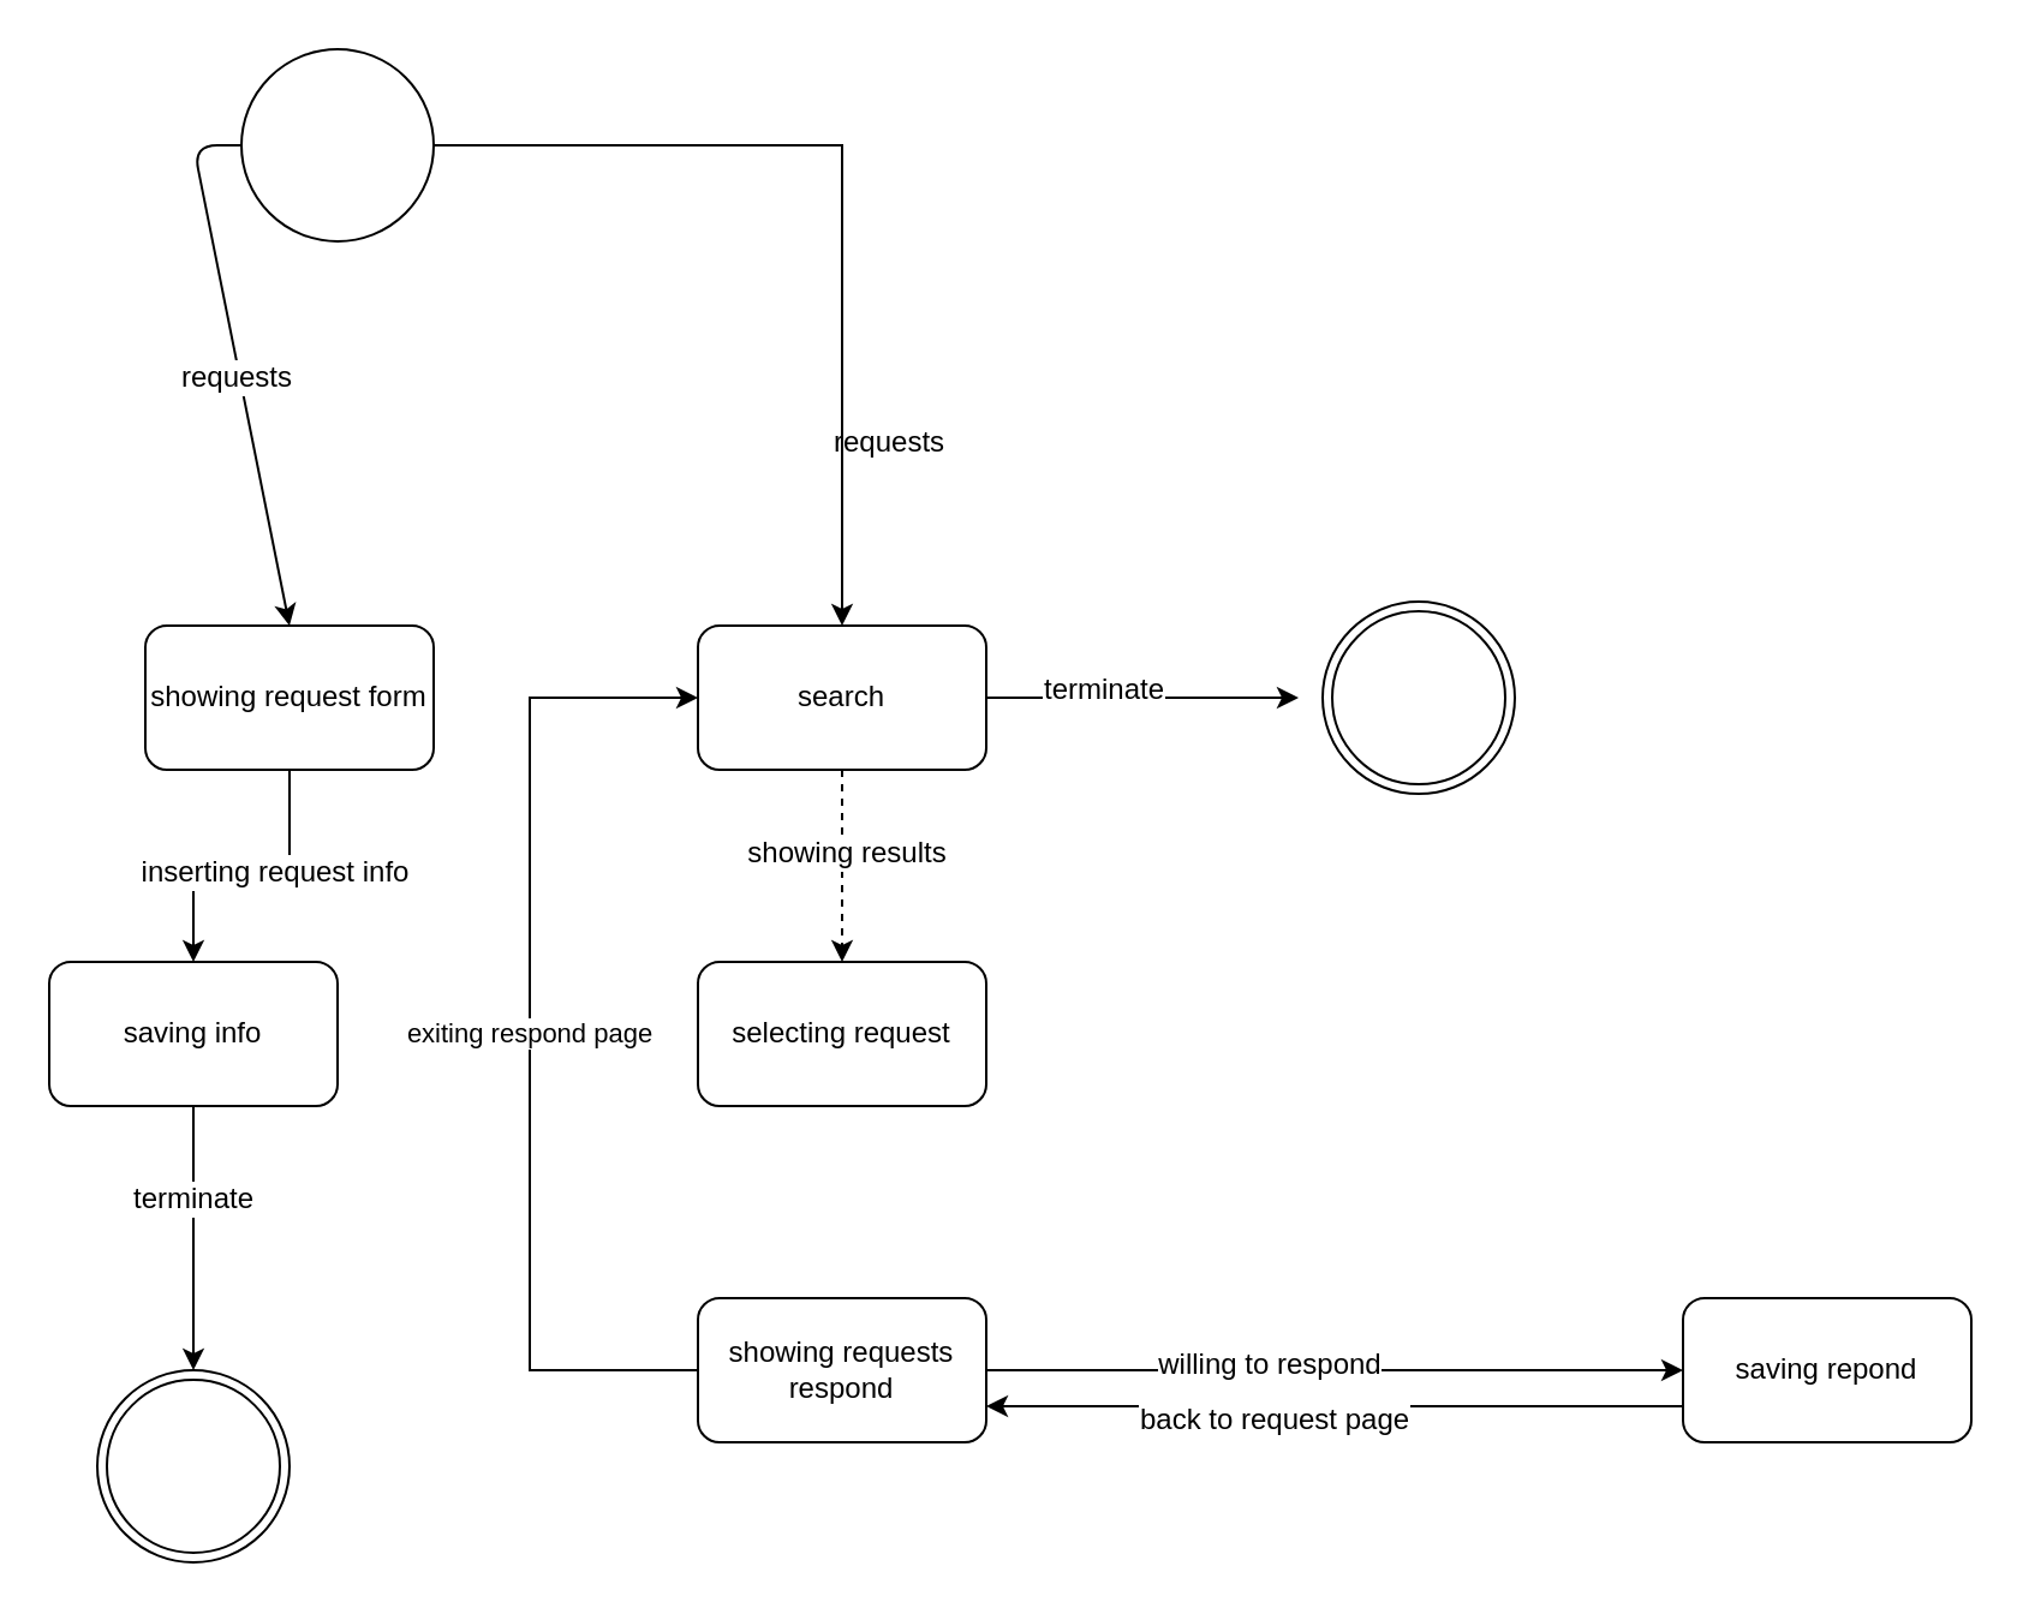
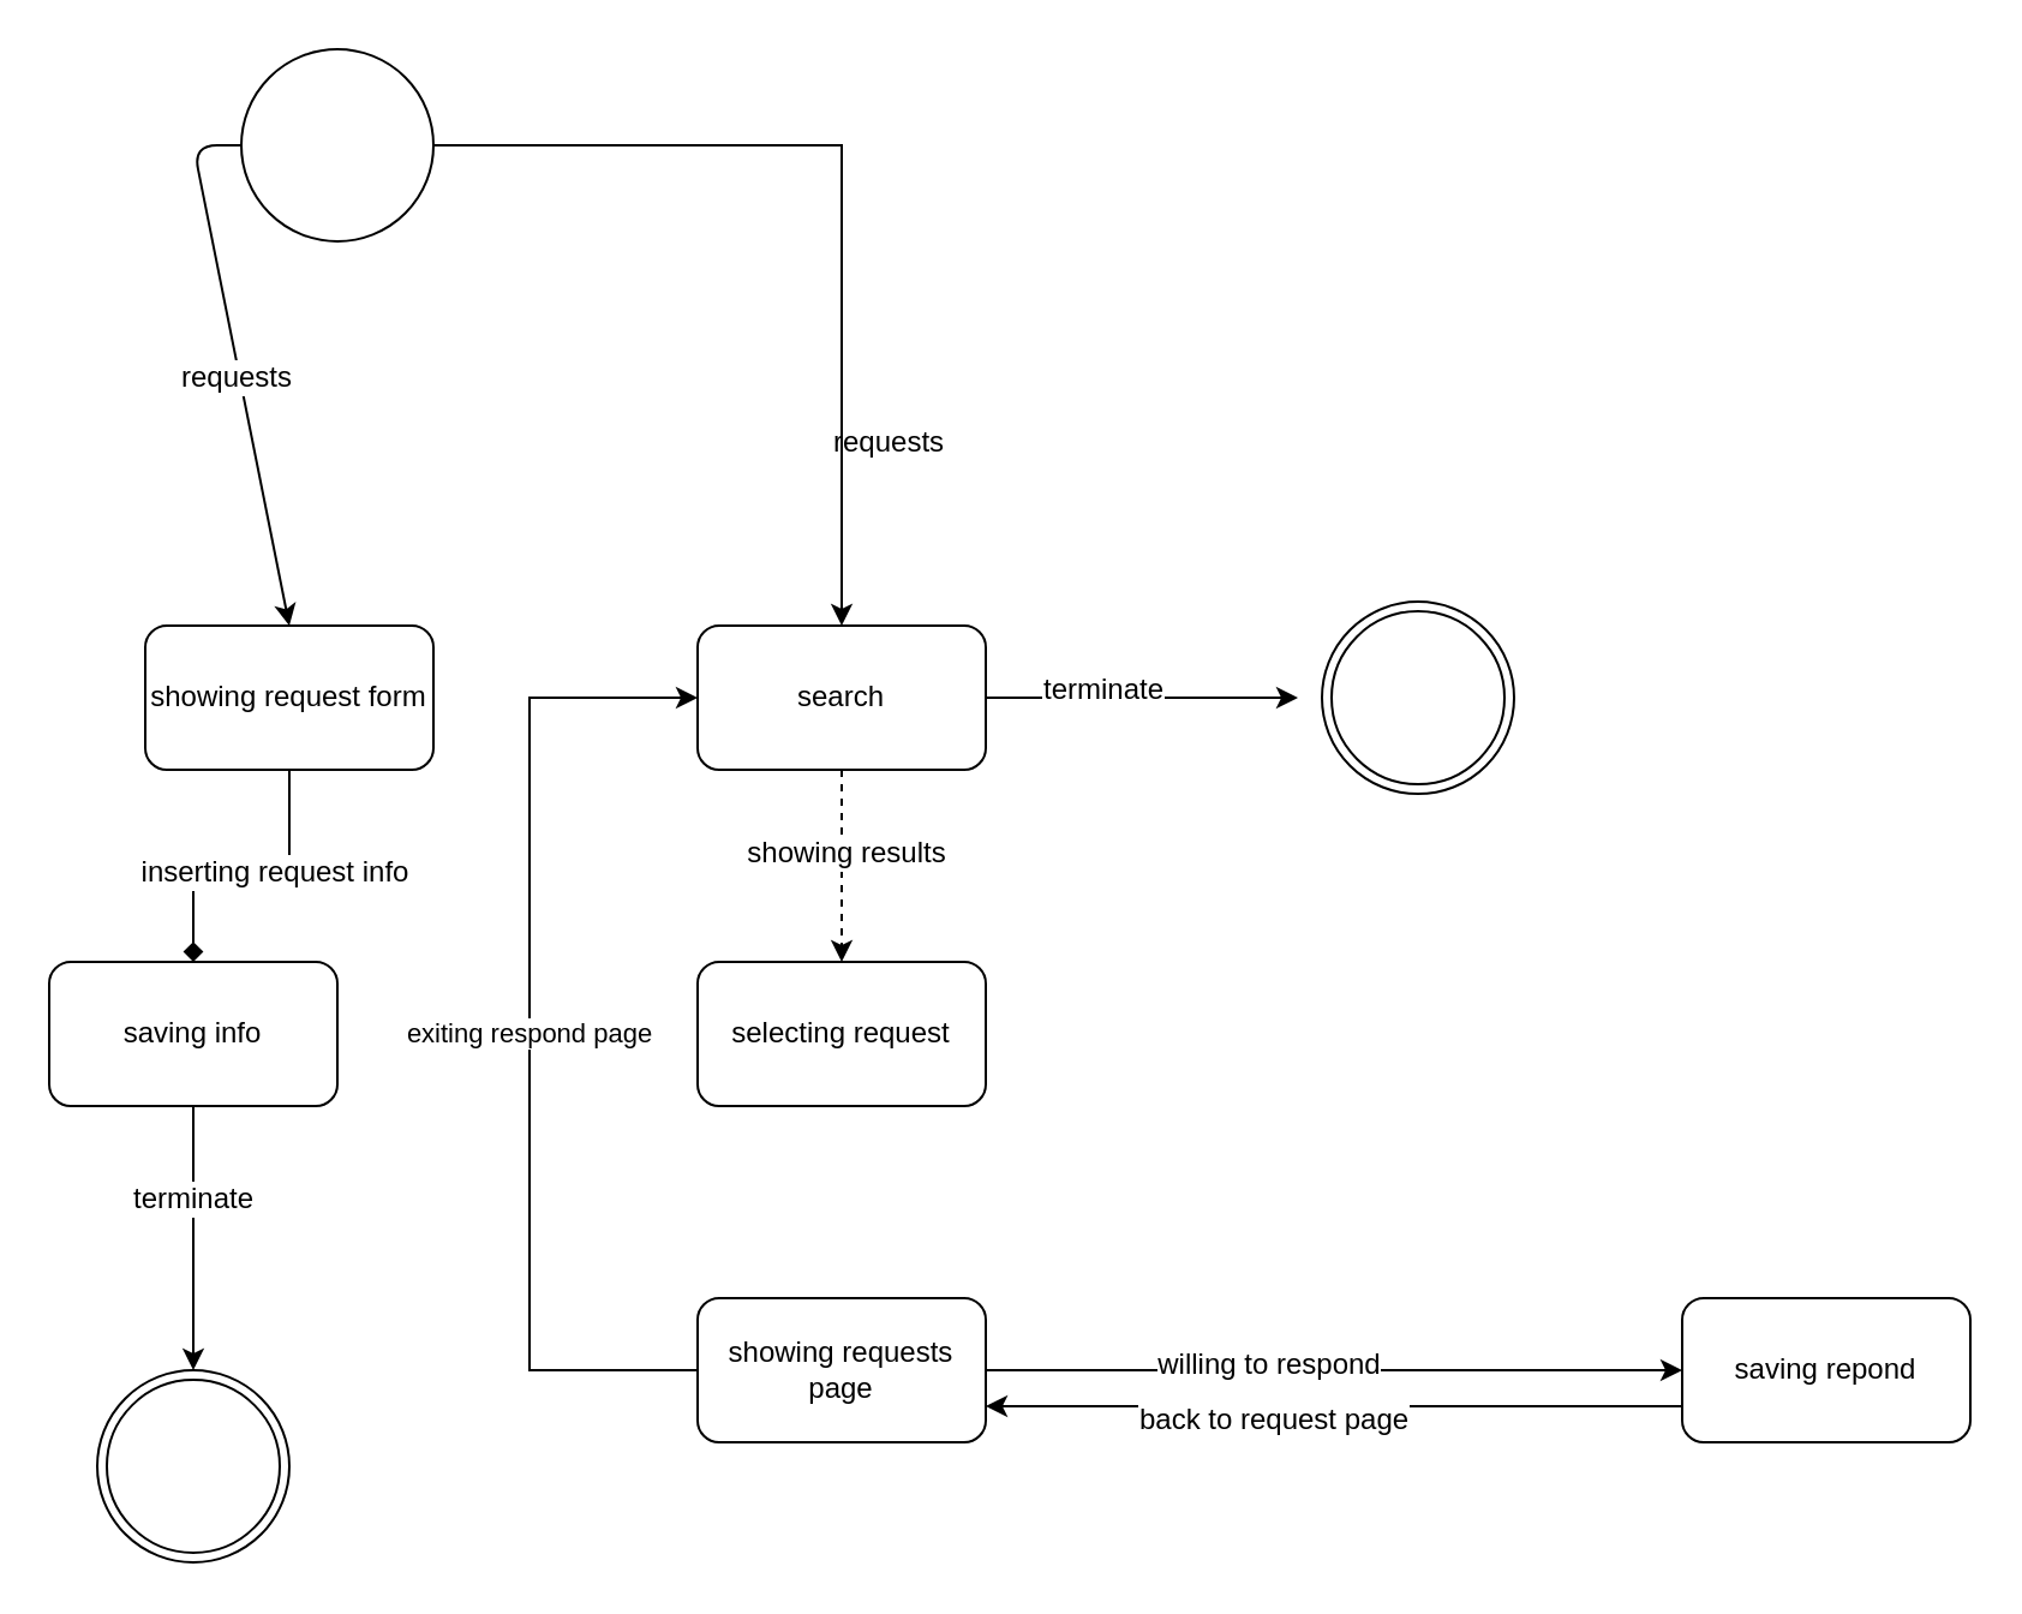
  <mxCell id="0" />
  <mxCell id="1" parent="0" />
  <mxCell id="2" style="edgeStyle=orthogonalEdgeStyle;rounded=0;orthogonalLoop=1;jettySize=auto;html=1;" edge="1" parent="1" source="3" target="16"><mxGeometry relative="1" as="geometry" /></mxCell>
  <mxCell id="3" value="" style="ellipse;whiteSpace=wrap;html=1;aspect=fixed;" vertex="1" parent="1"><mxGeometry x="100" y="20" width="80" height="80" as="geometry" /></mxCell>
  <mxCell id="4" value="" style="endArrow=classic;html=1;exitX=0;exitY=0.5;exitDx=0;exitDy=0;entryX=0.5;entryY=0;entryDx=0;entryDy=0;" edge="1" parent="1" source="3" target="8"><mxGeometry width="50" height="50" relative="1" as="geometry"><mxPoint x="100" y="170" as="sourcePoint" /><mxPoint x="140" y="260" as="targetPoint" /><Array as="points"><mxPoint x="80" y="60" /></Array></mxGeometry></mxCell>
  <mxCell id="5" value="requests" style="text;html=1;resizable=0;points=[];align=center;verticalAlign=middle;labelBackgroundColor=#ffffff;" vertex="1" connectable="0" parent="4"><mxGeometry x="0.05" y="-2" relative="1" as="geometry"><mxPoint as="offset" /></mxGeometry></mxCell>
- <mxCell id="6" value="" style="edgeStyle=orthogonalEdgeStyle;rounded=0;orthogonalLoop=1;jettySize=auto;html=1;" edge="1" parent="1" source="8" target="11"><mxGeometry relative="1" as="geometry" /></mxCell>
+ <mxCell id="6" value="" style="edgeStyle=orthogonalEdgeStyle;rounded=0;orthogonalLoop=1;jettySize=auto;html=1;endArrow=diamond;" edge="1" parent="1" source="8" target="11"><mxGeometry relative="1" as="geometry" /></mxCell>
  <mxCell id="7" value="inserting request info" style="text;html=1;resizable=0;points=[];align=center;verticalAlign=middle;labelBackgroundColor=#ffffff;" vertex="1" connectable="0" parent="6"><mxGeometry x="-0.225" y="2" relative="1" as="geometry"><mxPoint as="offset" /></mxGeometry></mxCell>
  <mxCell id="8" value="showing request form " style="rounded=1;whiteSpace=wrap;html=1;" vertex="1" parent="1"><mxGeometry x="60" y="260" width="120" height="60" as="geometry" /></mxCell>
  <mxCell id="9" value="" style="edgeStyle=orthogonalEdgeStyle;rounded=0;orthogonalLoop=1;jettySize=auto;html=1;entryX=0.5;entryY=0;entryDx=0;entryDy=0;" edge="1" parent="1" source="11" target="27"><mxGeometry relative="1" as="geometry"><mxPoint x="80" y="540" as="targetPoint" /></mxGeometry></mxCell>
  <mxCell id="10" value="terminate" style="text;html=1;resizable=0;points=[];align=center;verticalAlign=middle;labelBackgroundColor=#ffffff;" vertex="1" connectable="0" parent="9"><mxGeometry x="-0.308" y="-1" relative="1" as="geometry"><mxPoint as="offset" /></mxGeometry></mxCell>
  <mxCell id="11" value="saving info " style="rounded=1;whiteSpace=wrap;html=1;" vertex="1" parent="1"><mxGeometry x="20" y="400" width="120" height="60" as="geometry" /></mxCell>
  <mxCell id="12" value="" style="edgeStyle=orthogonalEdgeStyle;rounded=0;orthogonalLoop=1;jettySize=auto;html=1;dashed=1;" edge="1" parent="1" source="16" target="17"><mxGeometry relative="1" as="geometry" /></mxCell>
  <mxCell id="13" value="showing results" style="text;html=1;resizable=0;points=[];align=center;verticalAlign=middle;labelBackgroundColor=#ffffff;" vertex="1" connectable="0" parent="12"><mxGeometry x="-0.15" y="1" relative="1" as="geometry"><mxPoint as="offset" /></mxGeometry></mxCell>
  <mxCell id="14" value="" style="edgeStyle=orthogonalEdgeStyle;rounded=0;orthogonalLoop=1;jettySize=auto;html=1;" edge="1" parent="1" source="16"><mxGeometry relative="1" as="geometry"><mxPoint x="540" y="290" as="targetPoint" /></mxGeometry></mxCell>
  <mxCell id="15" value="terminate" style="text;html=1;resizable=0;points=[];align=center;verticalAlign=middle;labelBackgroundColor=#ffffff;" vertex="1" connectable="0" parent="14"><mxGeometry x="-0.281" y="4" relative="1" as="geometry"><mxPoint x="1" as="offset" /></mxGeometry></mxCell>
  <mxCell id="16" value="search" style="rounded=1;whiteSpace=wrap;html=1;" vertex="1" parent="1"><mxGeometry x="290" y="260" width="120" height="60" as="geometry" /></mxCell>
  <mxCell id="17" value="selecting request" style="rounded=1;whiteSpace=wrap;html=1;" vertex="1" parent="1"><mxGeometry x="290" y="400" width="120" height="60" as="geometry" /></mxCell>
  <mxCell id="18" value="" style="edgeStyle=orthogonalEdgeStyle;rounded=0;orthogonalLoop=1;jettySize=auto;html=1;" edge="1" parent="1" source="21" target="24"><mxGeometry relative="1" as="geometry" /></mxCell>
  <mxCell id="19" value="willing to respond" style="text;html=1;resizable=0;points=[];align=center;verticalAlign=middle;labelBackgroundColor=#ffffff;" vertex="1" connectable="0" parent="18"><mxGeometry x="-0.203" y="3" relative="1" as="geometry"><mxPoint x="1" as="offset" /></mxGeometry></mxCell>
  <mxCell id="20" value="exiting respond page" style="edgeStyle=orthogonalEdgeStyle;rounded=0;orthogonalLoop=1;jettySize=auto;html=1;entryX=0;entryY=0.5;entryDx=0;entryDy=0;" edge="1" parent="1" source="21" target="16"><mxGeometry relative="1" as="geometry"><mxPoint x="350" y="720" as="targetPoint" /><Array as="points"><mxPoint x="220" y="570" /><mxPoint x="220" y="290" /></Array></mxGeometry></mxCell>
- <mxCell id="21" value="showing requests respond" style="rounded=1;whiteSpace=wrap;html=1;" vertex="1" parent="1"><mxGeometry x="290" y="540" width="120" height="60" as="geometry" /></mxCell>
+ <mxCell id="21" value="showing requests page" style="rounded=1;whiteSpace=wrap;html=1;" vertex="1" parent="1"><mxGeometry x="290" y="540" width="120" height="60" as="geometry" /></mxCell>
  <mxCell id="22" value="" style="edgeStyle=orthogonalEdgeStyle;rounded=0;orthogonalLoop=1;jettySize=auto;html=1;entryX=1;entryY=0.75;entryDx=0;entryDy=0;" edge="1" parent="1" source="24" target="21"><mxGeometry relative="1" as="geometry"><Array as="points"><mxPoint x="460" y="585" /><mxPoint x="460" y="585" /></Array></mxGeometry></mxCell>
  <mxCell id="23" value="back to request page" style="text;html=1;resizable=0;points=[];align=center;verticalAlign=middle;labelBackgroundColor=#ffffff;" vertex="1" connectable="0" parent="22"><mxGeometry x="0.467" relative="1" as="geometry"><mxPoint x="42" y="5" as="offset" /></mxGeometry></mxCell>
  <mxCell id="24" value="saving repond" style="rounded=1;whiteSpace=wrap;html=1;" vertex="1" parent="1"><mxGeometry x="700" y="540" width="120" height="60" as="geometry" /></mxCell>
  <mxCell id="25" value="requests" style="text;html=1;resizable=0;points=[];autosize=1;align=left;verticalAlign=top;spacingTop=-4;" vertex="1" parent="1"><mxGeometry x="345" y="174" width="60" height="20" as="geometry" /></mxCell>
  <mxCell id="26" value="" style="ellipse;shape=doubleEllipse;whiteSpace=wrap;html=1;aspect=fixed;" vertex="1" parent="1"><mxGeometry x="550" y="250.059" width="80" height="80" as="geometry" /></mxCell>
  <mxCell id="27" value="" style="ellipse;shape=doubleEllipse;whiteSpace=wrap;html=1;aspect=fixed;" vertex="1" parent="1"><mxGeometry x="40" y="570" width="80" height="80" as="geometry" /></mxCell>
